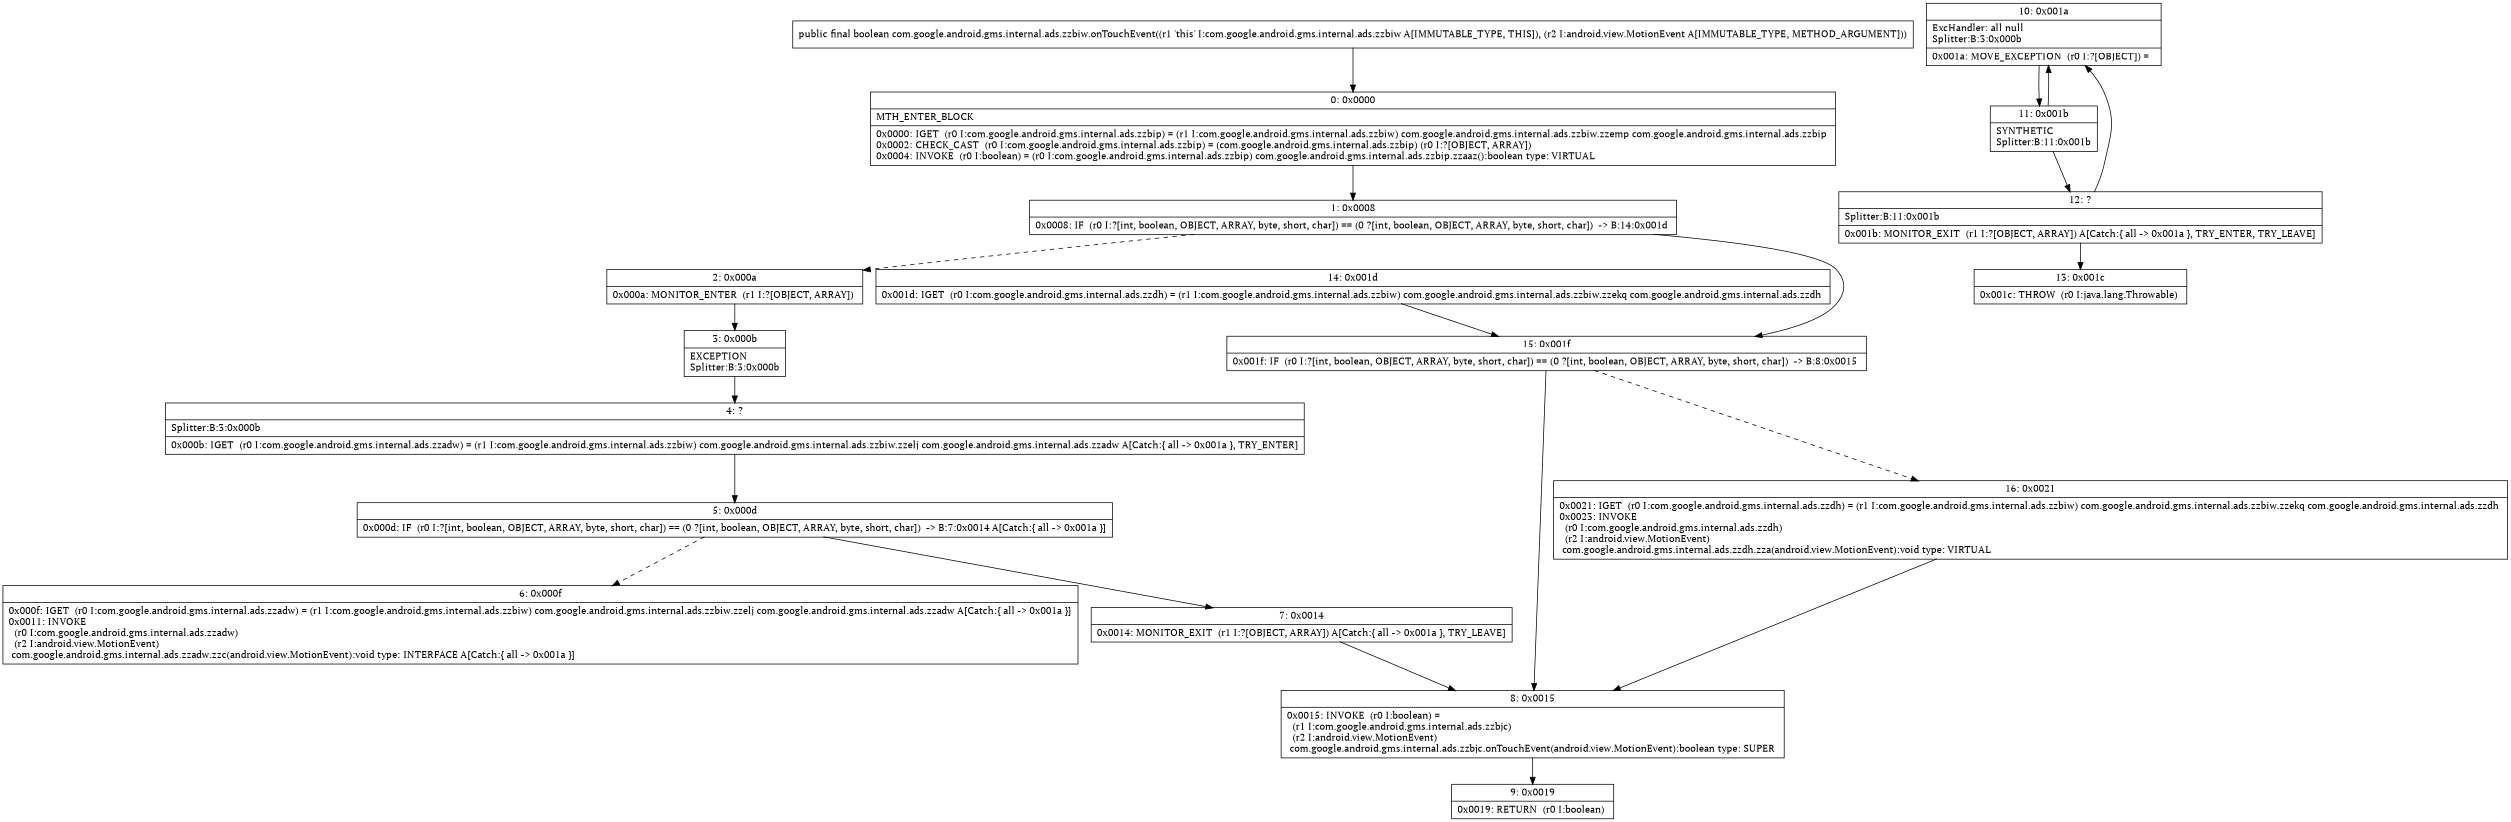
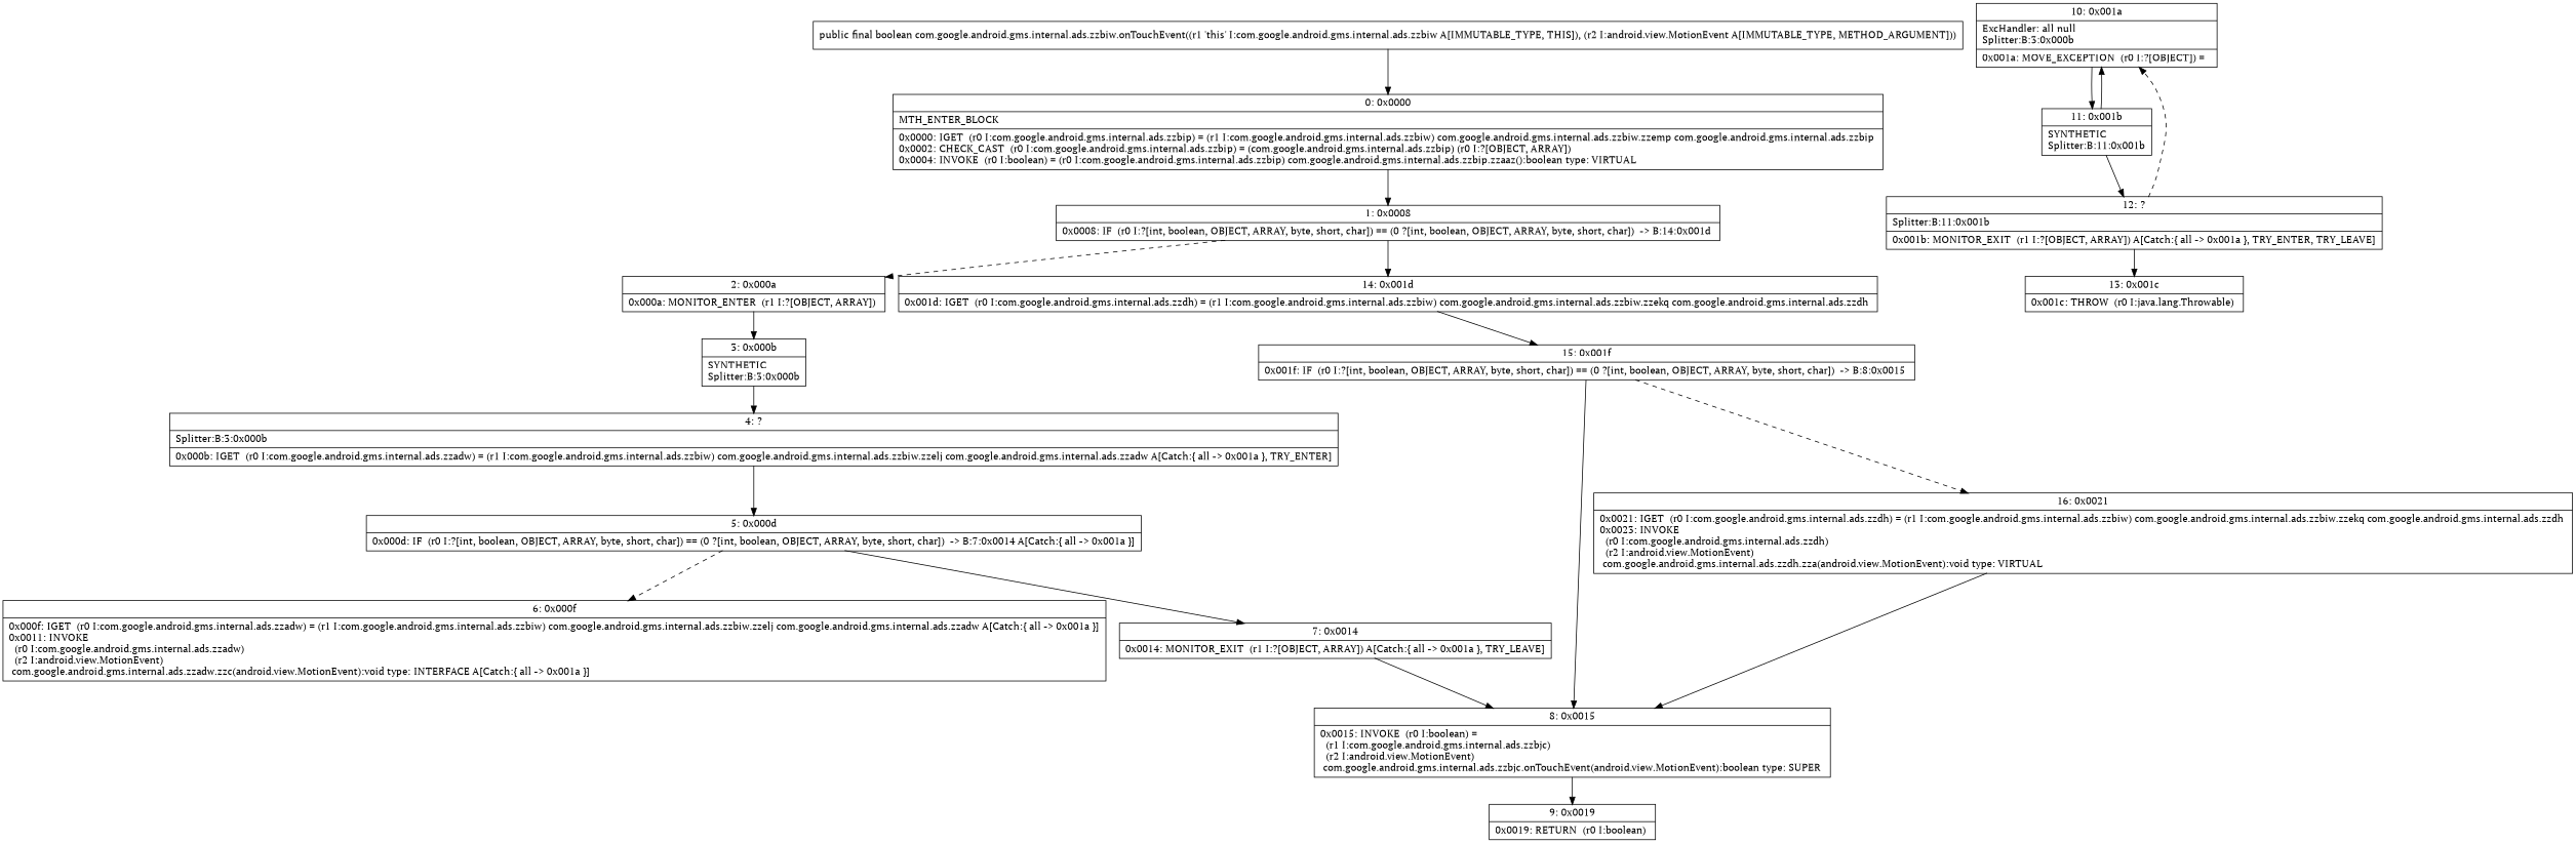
  digraph {
    fontname="PT Serif"
    node [fontname="PT Serif" shape=record]
    edge [fontname="PT Serif"]
    n1 [label="{0\:\ 0x0000|MTH_ENTER_BLOCK\l|0x0000: IGET  (r0 I:com.google.android.gms.internal.ads.zzbip) = (r1 I:com.google.android.gms.internal.ads.zzbiw) com.google.android.gms.internal.ads.zzbiw.zzemp com.google.android.gms.internal.ads.zzbip \l0x0002: CHECK_CAST  (r0 I:com.google.android.gms.internal.ads.zzbip) = (com.google.android.gms.internal.ads.zzbip) (r0 I:?[OBJECT, ARRAY]) \l0x0004: INVOKE  (r0 I:boolean) = (r0 I:com.google.android.gms.internal.ads.zzbip) com.google.android.gms.internal.ads.zzbip.zzaaz():boolean type: VIRTUAL \l}"]
    n2 [label="{1\:\ 0x0008|0x0008: IF  (r0 I:?[int, boolean, OBJECT, ARRAY, byte, short, char]) == (0 ?[int, boolean, OBJECT, ARRAY, byte, short, char])  \-\> B:14:0x001d \l}"]
    n3 [label="{2\:\ 0x000a|0x000a: MONITOR_ENTER  (r1 I:?[OBJECT, ARRAY]) \l}"]
    n4 [label="{14\:\ 0x001d|0x001d: IGET  (r0 I:com.google.android.gms.internal.ads.zzdh) = (r1 I:com.google.android.gms.internal.ads.zzbiw) com.google.android.gms.internal.ads.zzbiw.zzekq com.google.android.gms.internal.ads.zzdh \l}"]
-   n5 [label="{3\:\ 0x000b|EXCEPTION\lSplitter:B:3:0x000b\l}"]
+   n5 [label="{3\:\ 0x000b|SYNTHETIC\lSplitter:B:3:0x000b\l}"]
    n6 [label="{15\:\ 0x001f|0x001f: IF  (r0 I:?[int, boolean, OBJECT, ARRAY, byte, short, char]) == (0 ?[int, boolean, OBJECT, ARRAY, byte, short, char])  \-\> B:8:0x0015 \l}"]
    n7 [label="{4\:\ ?|Splitter:B:3:0x000b\l|0x000b: IGET  (r0 I:com.google.android.gms.internal.ads.zzadw) = (r1 I:com.google.android.gms.internal.ads.zzbiw) com.google.android.gms.internal.ads.zzbiw.zzelj com.google.android.gms.internal.ads.zzadw A[Catch:\{ all \-\> 0x001a \}, TRY_ENTER]\l}"]
    n8 [label="{5\:\ 0x000d|0x000d: IF  (r0 I:?[int, boolean, OBJECT, ARRAY, byte, short, char]) == (0 ?[int, boolean, OBJECT, ARRAY, byte, short, char])  \-\> B:7:0x0014 A[Catch:\{ all \-\> 0x001a \}]\l}"]
    n9 [label="{10\:\ 0x001a|ExcHandler: all null\lSplitter:B:3:0x000b\l|0x001a: MOVE_EXCEPTION  (r0 I:?[OBJECT]) =  \l}"]
    n10 [label="{11\:\ 0x001b|SYNTHETIC\lSplitter:B:11:0x001b\l}"]
    n11 [label="{6\:\ 0x000f|0x000f: IGET  (r0 I:com.google.android.gms.internal.ads.zzadw) = (r1 I:com.google.android.gms.internal.ads.zzbiw) com.google.android.gms.internal.ads.zzbiw.zzelj com.google.android.gms.internal.ads.zzadw A[Catch:\{ all \-\> 0x001a \}]\l0x0011: INVOKE  \l  (r0 I:com.google.android.gms.internal.ads.zzadw)\l  (r2 I:android.view.MotionEvent)\l com.google.android.gms.internal.ads.zzadw.zzc(android.view.MotionEvent):void type: INTERFACE A[Catch:\{ all \-\> 0x001a \}]\l}"]
    n12 [label="{7\:\ 0x0014|0x0014: MONITOR_EXIT  (r1 I:?[OBJECT, ARRAY]) A[Catch:\{ all \-\> 0x001a \}, TRY_LEAVE]\l}"]
    n13 [label="{8\:\ 0x0015|0x0015: INVOKE  (r0 I:boolean) = \l  (r1 I:com.google.android.gms.internal.ads.zzbjc)\l  (r2 I:android.view.MotionEvent)\l com.google.android.gms.internal.ads.zzbjc.onTouchEvent(android.view.MotionEvent):boolean type: SUPER \l}"]
    n14 [label="{9\:\ 0x0019|0x0019: RETURN  (r0 I:boolean) \l}"]
    n15 [label="{12\:\ ?|Splitter:B:11:0x001b\l|0x001b: MONITOR_EXIT  (r1 I:?[OBJECT, ARRAY]) A[Catch:\{ all \-\> 0x001a \}, TRY_ENTER, TRY_LEAVE]\l}"]
    n16 [label="{13\:\ 0x001c|0x001c: THROW  (r0 I:java.lang.Throwable) \l}"]
    n17 [label="{16\:\ 0x0021|0x0021: IGET  (r0 I:com.google.android.gms.internal.ads.zzdh) = (r1 I:com.google.android.gms.internal.ads.zzbiw) com.google.android.gms.internal.ads.zzbiw.zzekq com.google.android.gms.internal.ads.zzdh \l0x0023: INVOKE  \l  (r0 I:com.google.android.gms.internal.ads.zzdh)\l  (r2 I:android.view.MotionEvent)\l com.google.android.gms.internal.ads.zzdh.zza(android.view.MotionEvent):void type: VIRTUAL \l}"]
    n18 [label="{public final boolean com.google.android.gms.internal.ads.zzbiw.onTouchEvent((r1 'this' I:com.google.android.gms.internal.ads.zzbiw A[IMMUTABLE_TYPE, THIS]), (r2 I:android.view.MotionEvent A[IMMUTABLE_TYPE, METHOD_ARGUMENT])) }"]
    n1 -> n2
    n2 -> n3 [style=dashed]
-   n2 -> n6
+   n2 -> n4
    n3 -> n5
    n4 -> n6
    n5 -> n7
    n6 -> n13
    n6 -> n17 [style=dashed]
    n7 -> n8
    n8 -> n11 [style=dashed]
    n8 -> n12
    n9 -> n10
    n10 -> n9
    n10 -> n15
    n12 -> n13
    n13 -> n14
-   n15 -> n9
+   n15 -> n9 [style=dashed]
    n15 -> n16
    n17 -> n13
    n18 -> n1
  }
